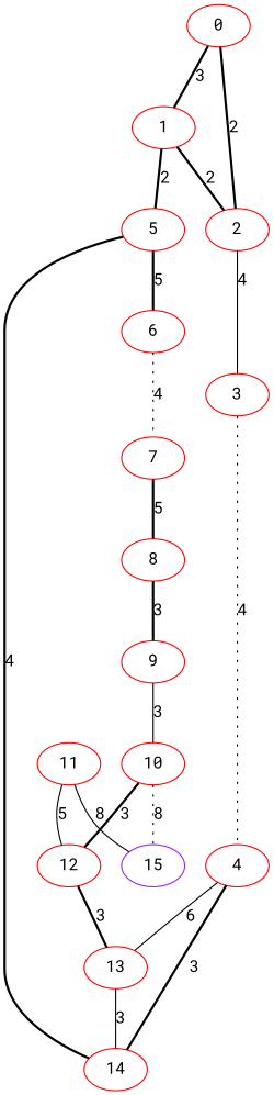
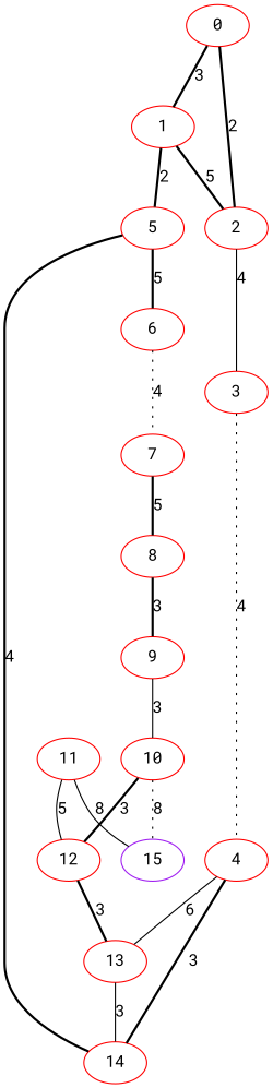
  graph {
    fontname="Roboto Mono"
    node [color=red fontname="Roboto Mono" weight=1]
    edge [fontname="Roboto Mono" style=bold]
    0
    1
    2
    5
    3
    14
    6
    4
    13
    7
    8
    9
    10
    15 [color=purple weight=4]
    12
    11
    0 -- 1 [label=3]
    0 -- 2 [label=2]
-   1 -- 2 [label=2]
+   1 -- 2 [label=5]
    1 -- 5 [label=2]
    2 -- 3 [label=4 style=solid]
    5 -- 14 [label=4]
    5 -- 6 [label=5]
    3 -- 4 [label=4 style=dotted]
    6 -- 7 [label=4 style=dotted]
    4 -- 14 [label=3]
    4 -- 13 [label=6 style=solid]
    13 -- 14 [label=3 style=solid]
    7 -- 8 [label=5]
    8 -- 9 [label=3]
    9 -- 10 [label=3 style=solid]
    10 -- 15 [label=8 style=dotted]
    10 -- 12 [label=3]
    12 -- 13 [label=3]
    11 -- 15 [label=8 style=solid]
    11 -- 12 [label=5 style=solid]
  }
